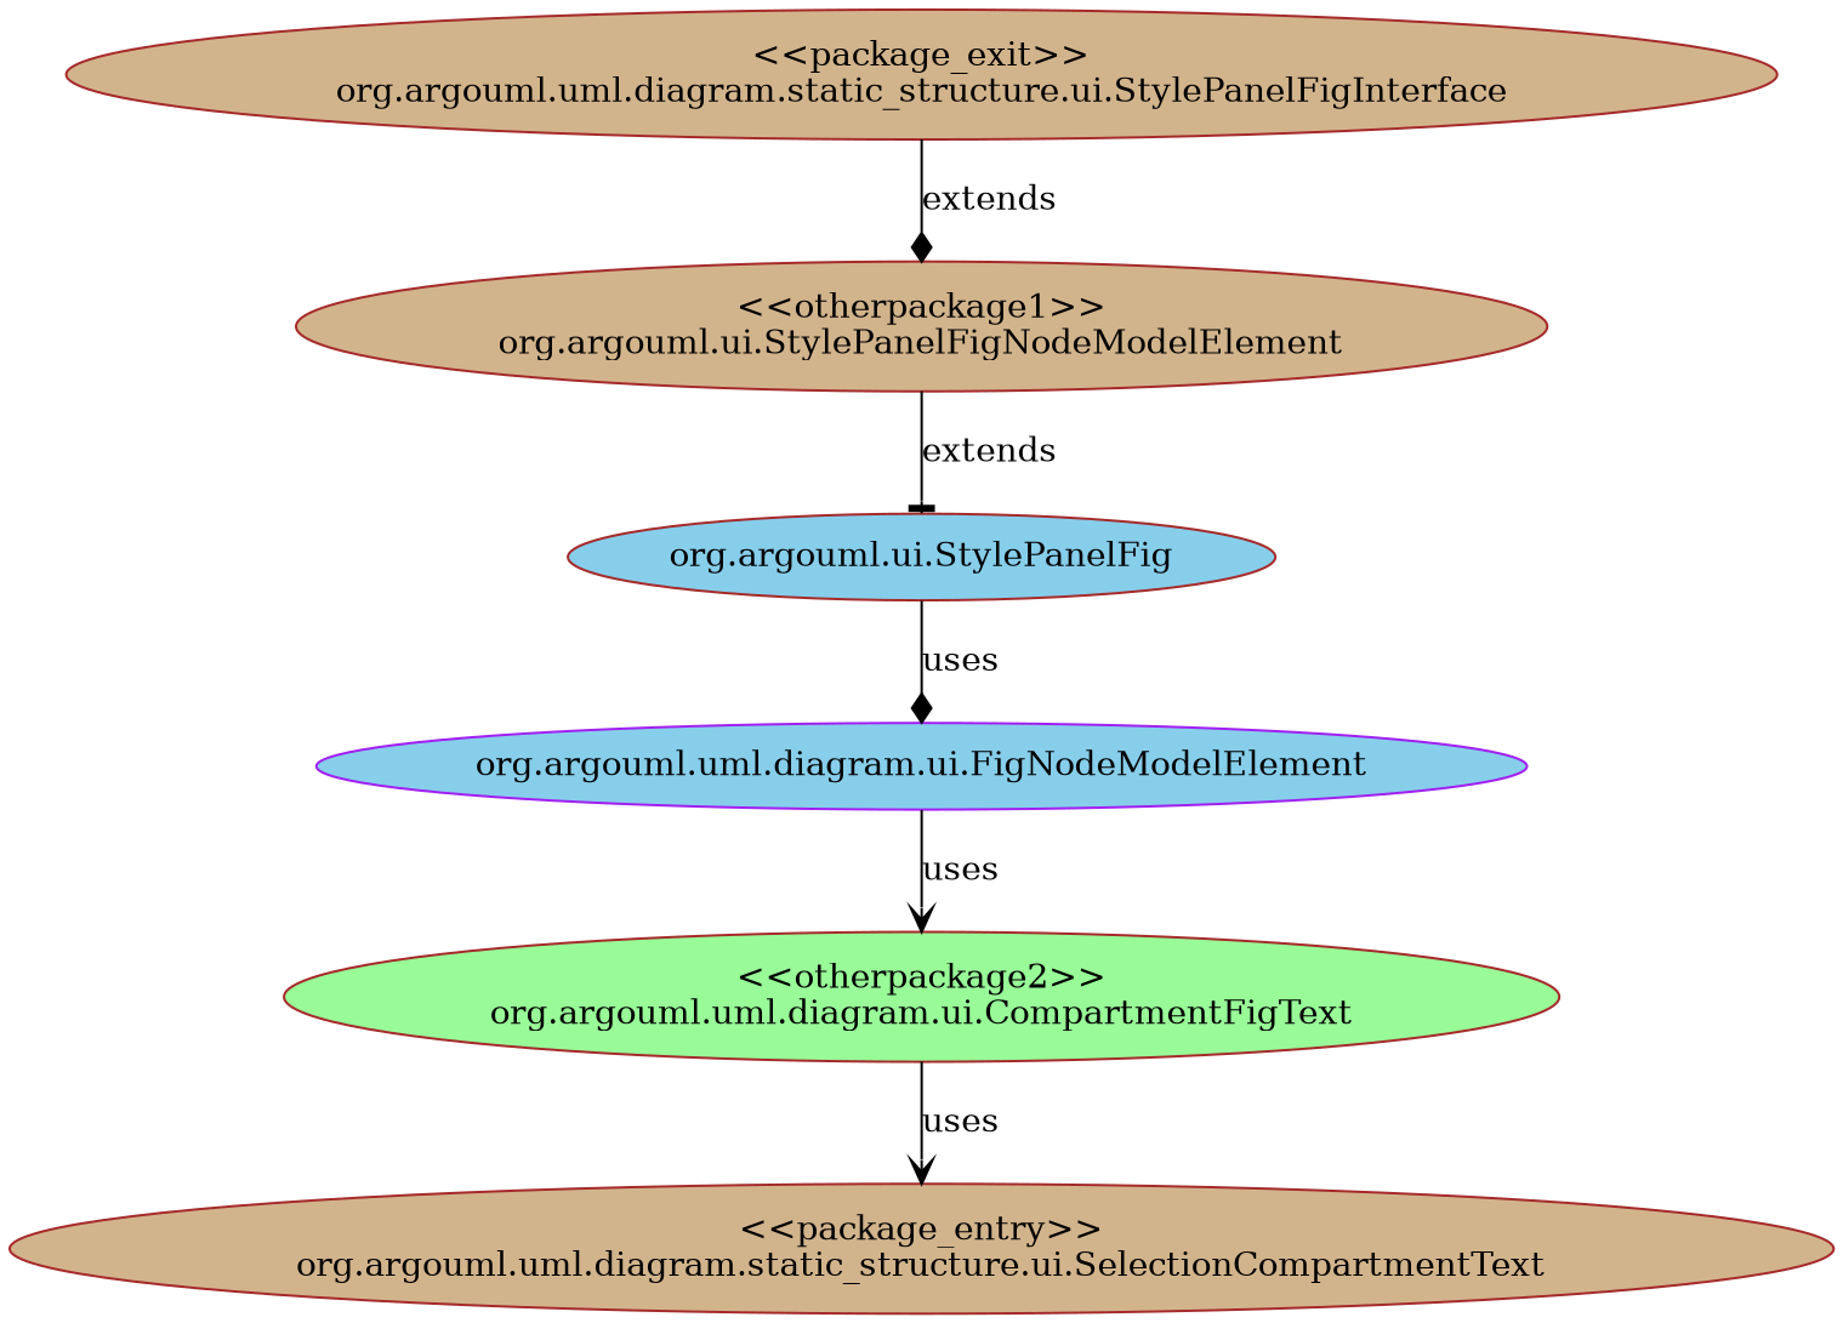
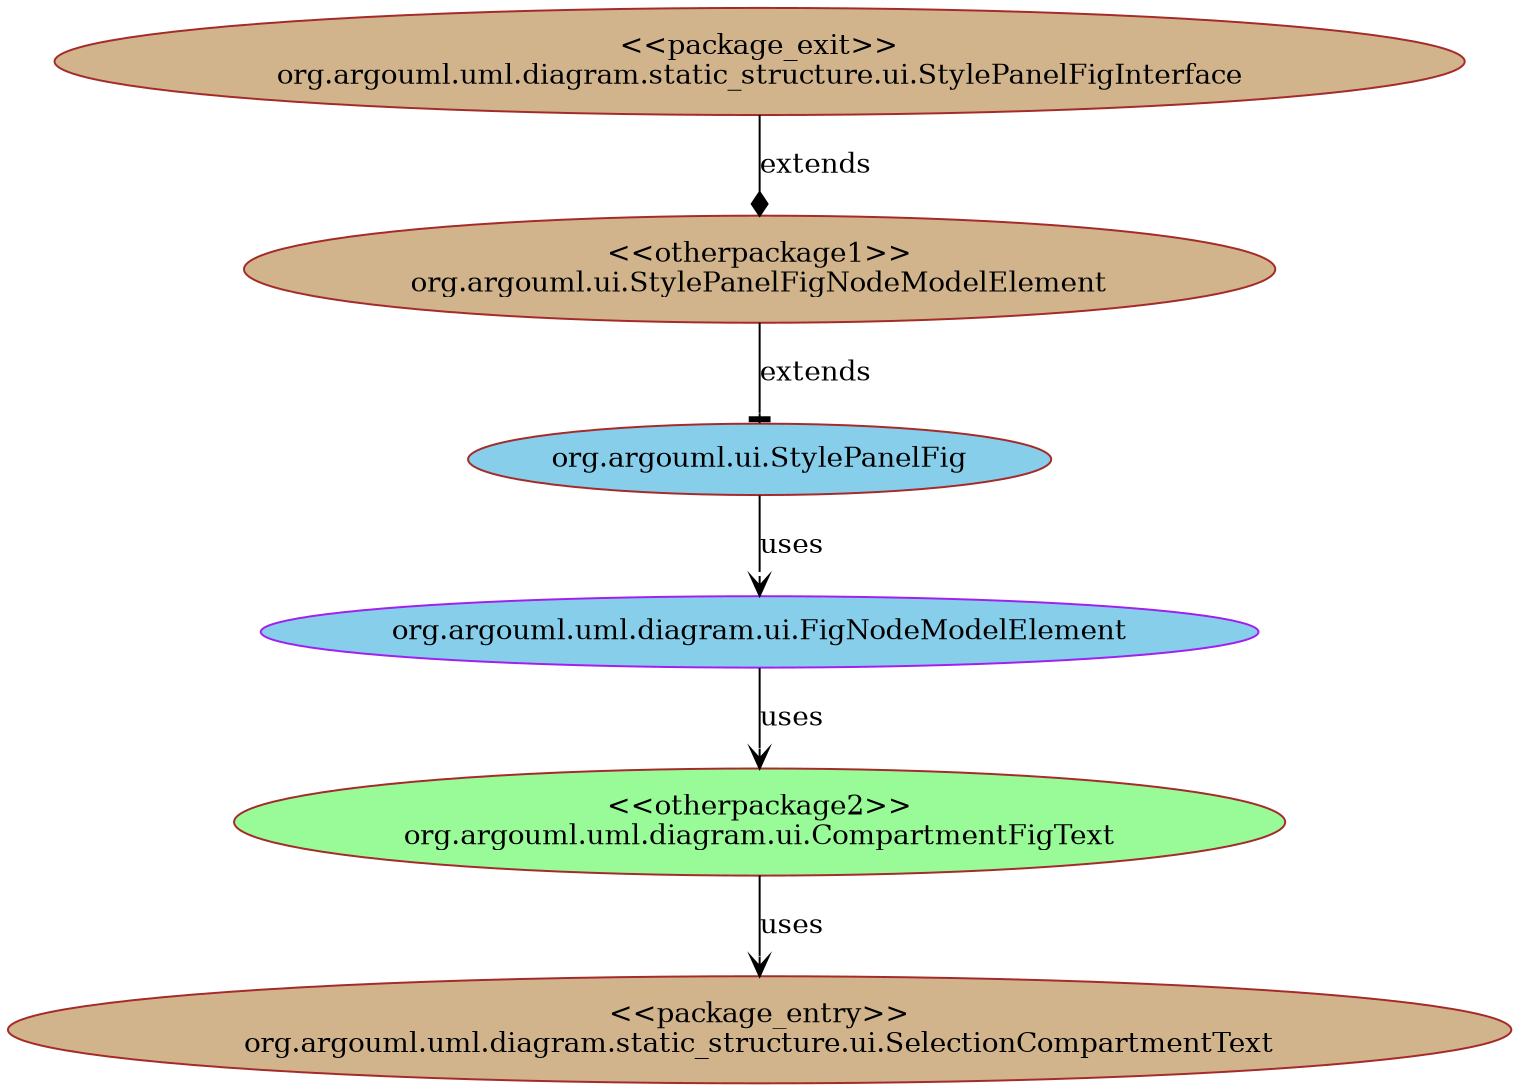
  digraph {
    node [color=brown style=filled fillcolor=tan]
    edge [arrowhead=diamond]
    n1 [label="<<package_exit>>\norg.argouml.uml.diagram.static_structure.ui.StylePanelFigInterface"]
    n2 [label="<<otherpackage1>>\norg.argouml.ui.StylePanelFigNodeModelElement"]
    n3 [label="<<package_entry>>\norg.argouml.uml.diagram.static_structure.ui.SelectionCompartmentText"]
    n4 [label="org.argouml.ui.StylePanelFig" fillcolor=skyblue]
    n5 [label="<<otherpackage2>>\norg.argouml.uml.diagram.ui.CompartmentFigText" fillcolor=palegreen]
    n6 [label="org.argouml.uml.diagram.ui.FigNodeModelElement" fillcolor=skyblue color=purple]
    n1 -> n2 [label=extends]
    n2 -> n4 [label=extends arrowhead=tee]
-   n4 -> n6 [label=uses]
+   n4 -> n6 [label=uses arrowhead=vee]
    n5 -> n3 [label=uses arrowhead=vee]
    n6 -> n5 [label=uses arrowhead=vee]
  }
